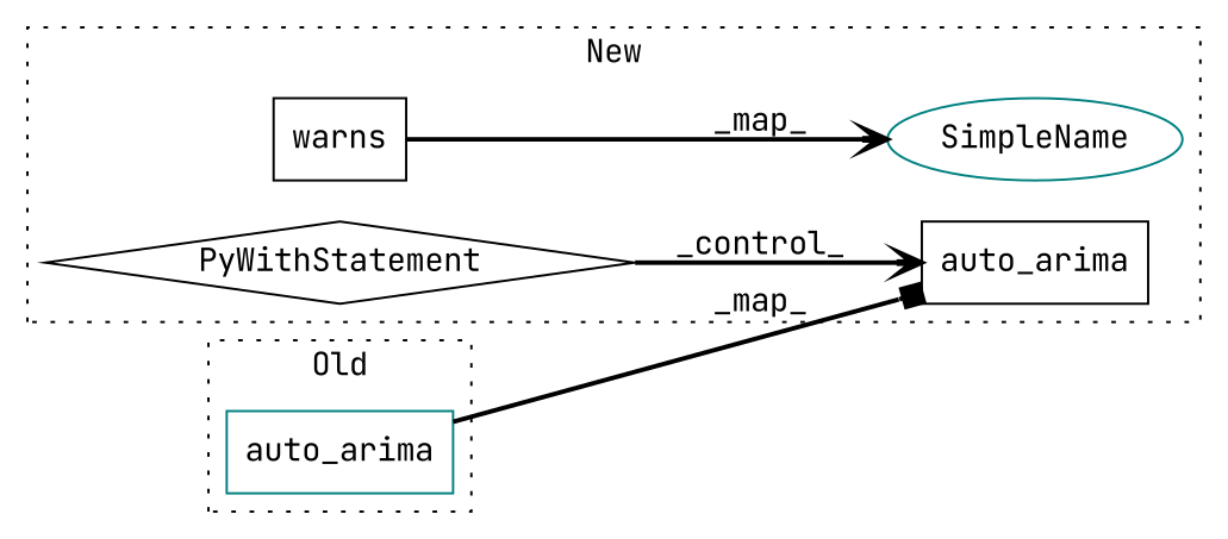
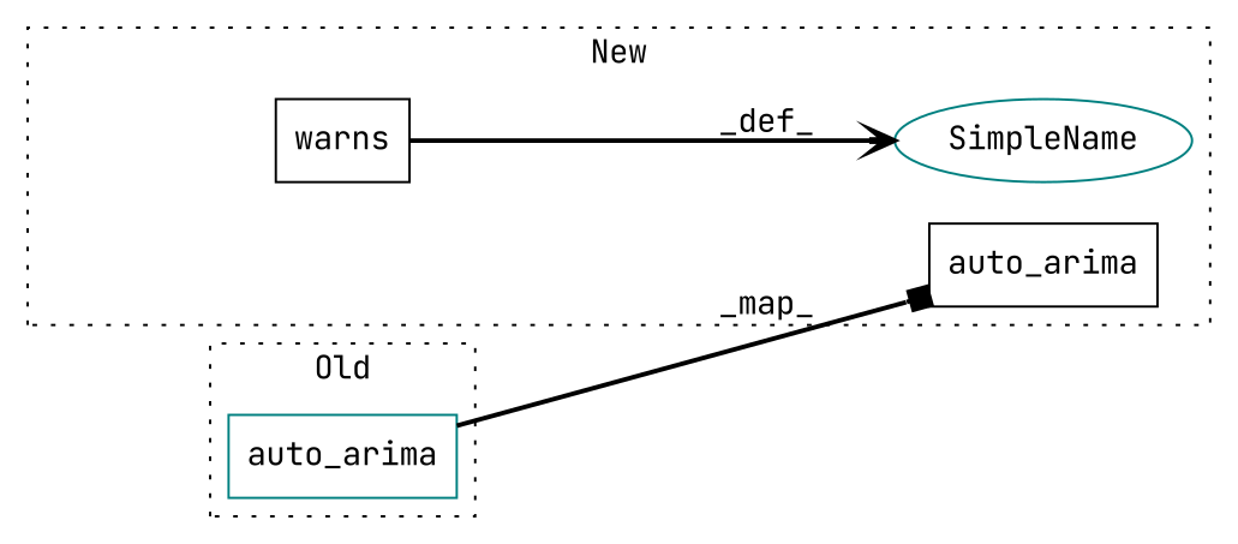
  digraph {
    fontname="JetBrains Mono"
    rankdir=LR
    node [a=32 color=black fontname="JetBrains Mono" l="11,1" shape=box]
    edge [arrowhead=vee fontname="JetBrains Mono" style=bold]
    n1 [label=auto_arima s="15834,15874"]
    n2 [a=42 color=teal label=SimpleName shape=ellipse l=""]
-   n3 [a=104 l="10,2" label=PyWithStatement s="15785,15824" shape=diamond]
    n4 [l="6,1" label=warns s="15802,15823"]
    n5 [color=teal label=auto_arima s="15839,15879"]
    subgraph cluster_1 {
      label=New
      style=dotted
      n1
      n2
-     n3
      n4
    }
    subgraph cluster_2 {
      label=Old
      style=dotted
      n5
    }
-   n3 -> n1 [label=_control_]
-   n4 -> n2 [label=_map_]
+   n4 -> n2 [label=_def_]
    n5 -> n1 [arrowhead=box label=_map_]
  }
